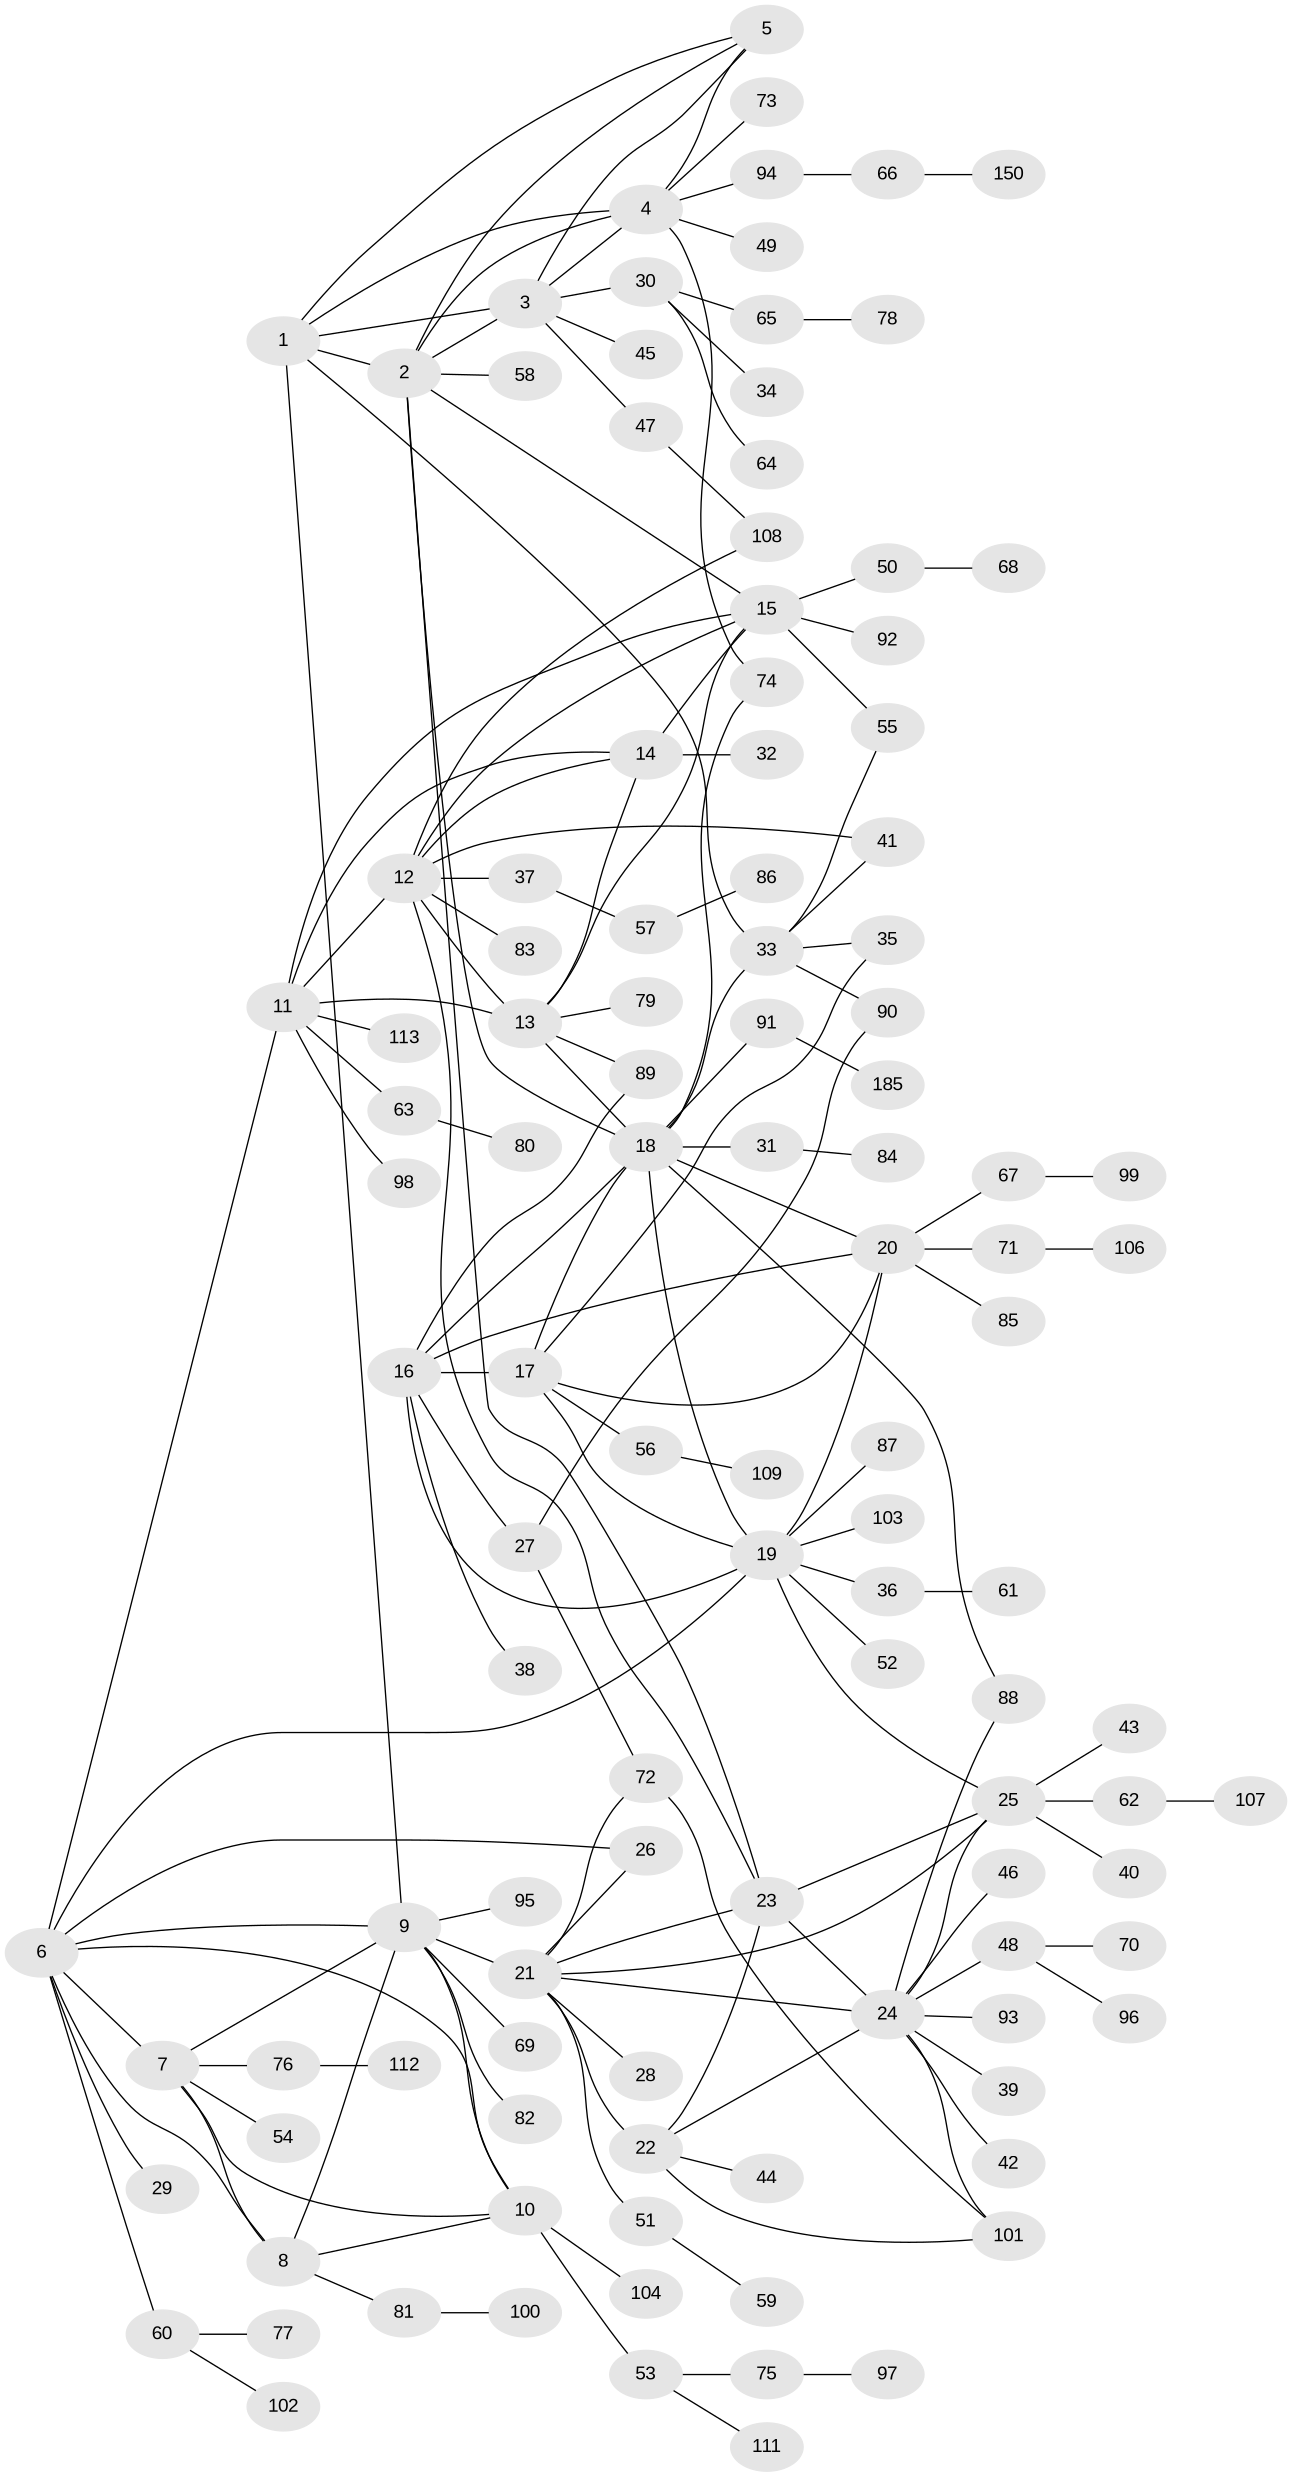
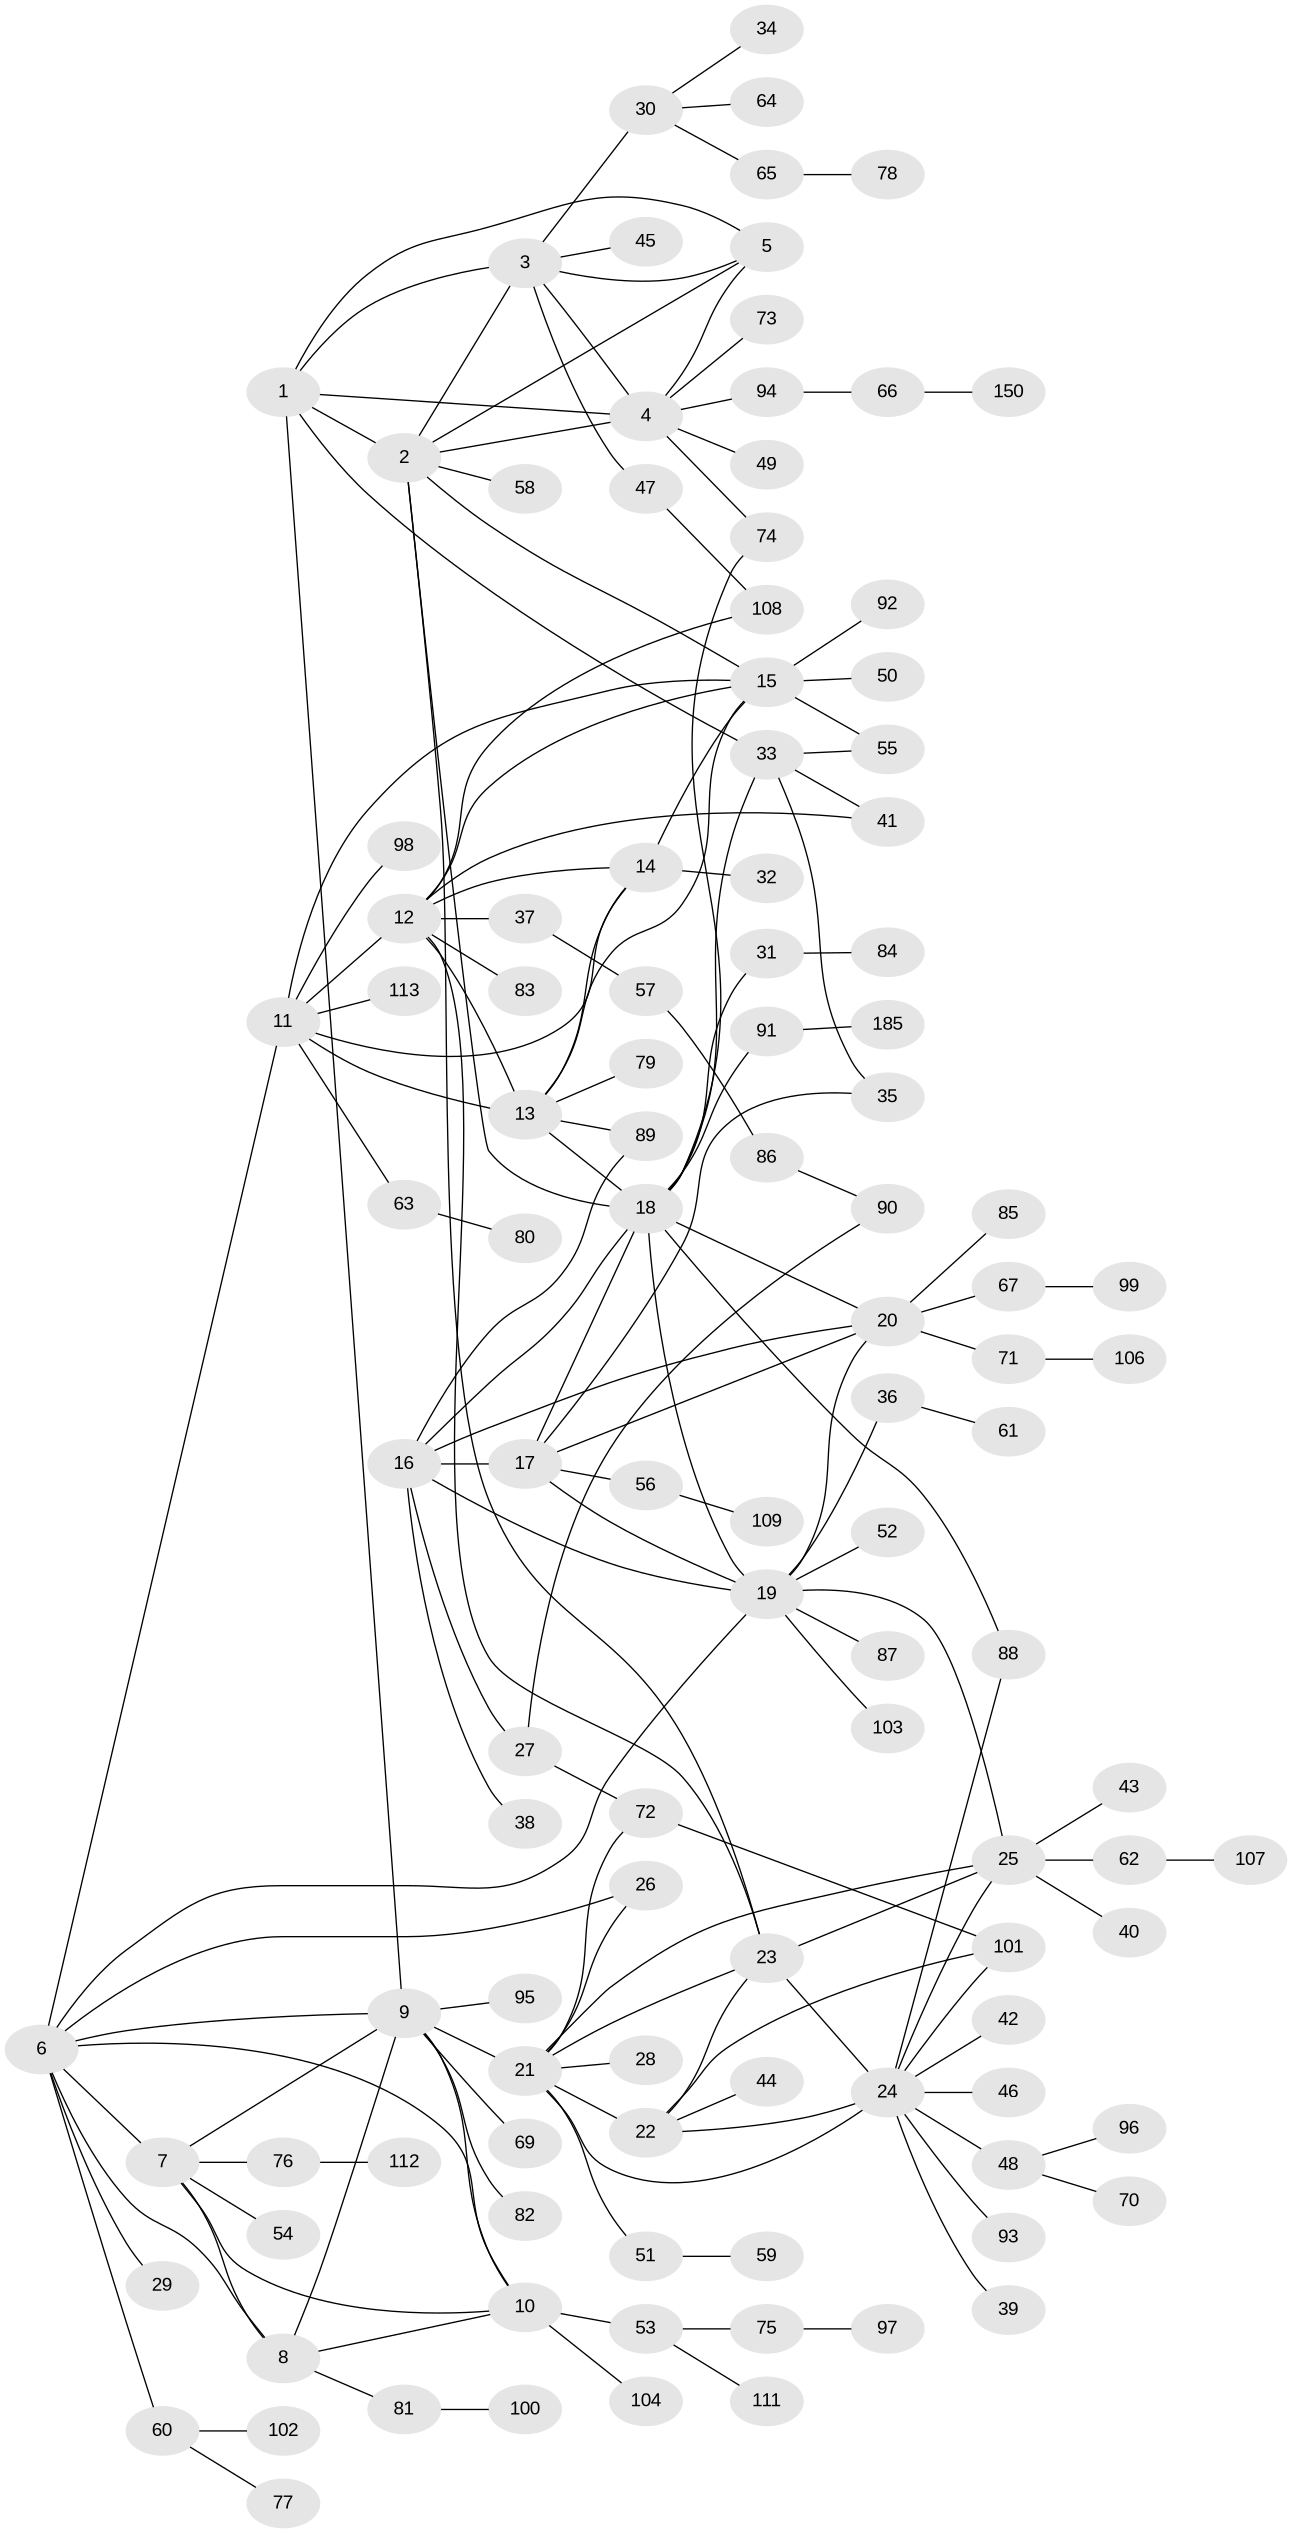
  graph {
    fontname="Liberation Sans"
    rankdir=LR
    node [color=gray90 fontname="Liberation Sans" style=filled]
    edge [fontname="Liberation Sans"]
    1
    2
    3
    4
    5
    9
    33
    15
    18
    23
    58
    30
    45
    47
    49
    73
    74
    94
    10
    21
    69
    82
    95
    41
    55
    35
    90
    50
    92
    19
    20
    31
    88
    91
    25
    24
    34
    64
    65
    108
    n41 [label=150]
    66
    6
    7
    8
    11
    26
    29
    60
    54
    76
    81
    53
    104
    12
    13
    14
    63
    98
    113
    36
    52
    87
    103
    77
    102
    112
    100
    22
    28
    51
    72
    75
    111
    37
    83
    79
    89
    32
    80
    57
-   68
    16
    17
    27
    38
    56
    67
    71
    85
    109
    84
    n93 [label=185]
    40
    43
    62
    61
    99
    106
    44
    101
    39
    42
    46
    48
    93
    59
    70
    96
    107
    78
    86
    97
    1 -- 2
    1 -- 3
    1 -- 4
    1 -- 5
    1 -- 9
    1 -- 33
    2 -- 3
    2 -- 4
    2 -- 5
    2 -- 15
    2 -- 18
    2 -- 23
    2 -- 58
    3 -- 4
    3 -- 5
    3 -- 30
    3 -- 45
    3 -- 47
    4 -- 5
    4 -- 49
    4 -- 73
    4 -- 74
    4 -- 94
    9 -- 10
    9 -- 21
    9 -- 69
    9 -- 82
    9 -- 95
    33 -- 41
    33 -- 55
    33 -- 35
-   33 -- 90
+   86 -- 90
    15 -- 55
    15 -- 50
    15 -- 92
    18 -- 33
    18 -- 74
    18 -- 19
    18 -- 20
    18 -- 31
    18 -- 88
    18 -- 91
    23 -- 25
    23 -- 24
    30 -- 34
    30 -- 64
    30 -- 65
    47 -- 108
    94 -- 66
    10 -- 53
    10 -- 104
    21 -- 23
    21 -- 25
    21 -- 24
    21 -- 26
    21 -- 22
    21 -- 28
    21 -- 51
    21 -- 72
-   50 -- 68
    19 -- 20
    19 -- 25
    19 -- 36
    19 -- 52
    19 -- 87
    19 -- 103
    20 -- 67
    20 -- 71
    20 -- 85
    31 -- 84
    91 -- n93
    25 -- 40
    25 -- 43
    25 -- 62
    24 -- 88
    24 -- 25
    24 -- 101
    24 -- 39
    24 -- 42
    24 -- 46
    24 -- 48
    24 -- 93
    65 -- 78
    66 -- n41
    6 -- 9
    6 -- 10
    6 -- 19
    6 -- 7
    6 -- 8
    6 -- 11
    6 -- 26
    6 -- 29
    6 -- 60
    7 -- 9
    7 -- 10
    7 -- 8
    7 -- 54
    7 -- 76
    8 -- 9
    8 -- 10
    8 -- 81
    11 -- 15
    11 -- 12
    11 -- 13
    11 -- 14
    11 -- 63
    11 -- 98
    11 -- 113
    60 -- 77
    60 -- 102
    76 -- 112
    81 -- 100
    53 -- 75
    53 -- 111
    12 -- 15
    12 -- 23
    12 -- 41
    12 -- 108
    12 -- 13
    12 -- 14
    12 -- 37
    12 -- 83
    13 -- 15
    13 -- 18
    13 -- 14
    13 -- 79
    13 -- 89
    14 -- 15
    14 -- 32
    63 -- 80
    36 -- 61
    22 -- 23
    22 -- 24
    22 -- 44
    22 -- 101
    51 -- 59
    72 -- 101
    75 -- 97
    37 -- 57
    57 -- 86
    16 -- 18
    16 -- 19
    16 -- 20
    16 -- 89
    16 -- 17
    16 -- 27
    16 -- 38
    17 -- 18
    17 -- 35
    17 -- 19
    17 -- 20
    17 -- 56
    27 -- 90
    27 -- 72
    56 -- 109
    67 -- 99
    71 -- 106
    62 -- 107
    48 -- 70
    48 -- 96
  }
